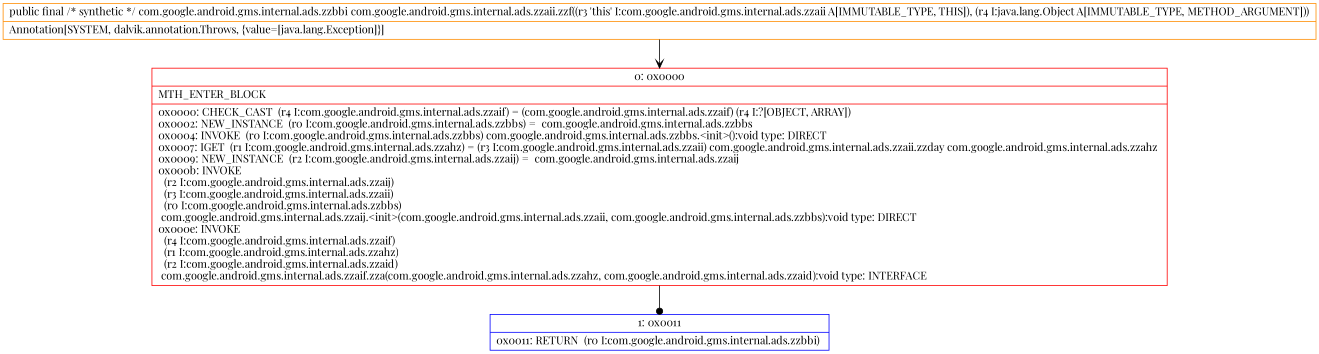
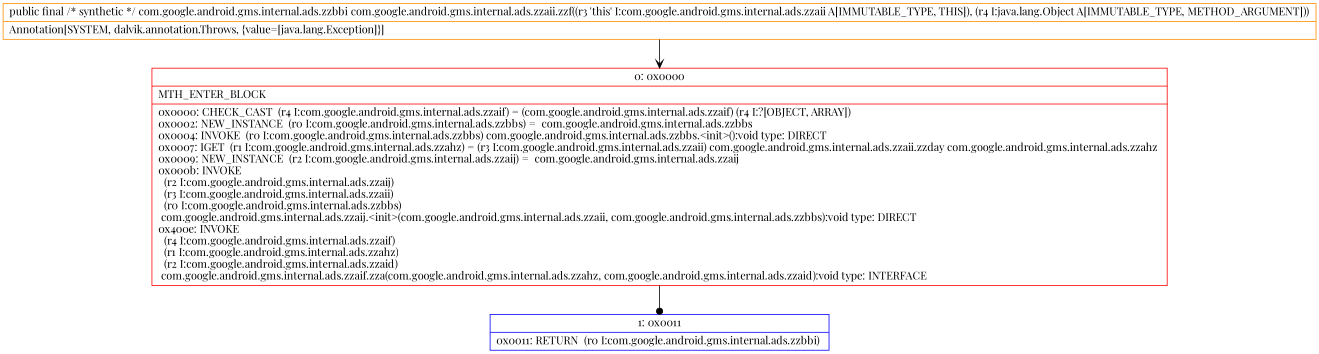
  digraph {
    fontname="Playfair Display"
    node [shape=record fontname="Playfair Display"]
    edge [fontname="Playfair Display"]
-   n1 [label="{0\:\ 0x0000|MTH_ENTER_BLOCK\l|0x0000: CHECK_CAST  (r4 I:com.google.android.gms.internal.ads.zzaif) = (com.google.android.gms.internal.ads.zzaif) (r4 I:?[OBJECT, ARRAY]) \l0x0002: NEW_INSTANCE  (r0 I:com.google.android.gms.internal.ads.zzbbs) =  com.google.android.gms.internal.ads.zzbbs \l0x0004: INVOKE  (r0 I:com.google.android.gms.internal.ads.zzbbs) com.google.android.gms.internal.ads.zzbbs.\<init\>():void type: DIRECT \l0x0007: IGET  (r1 I:com.google.android.gms.internal.ads.zzahz) = (r3 I:com.google.android.gms.internal.ads.zzaii) com.google.android.gms.internal.ads.zzaii.zzday com.google.android.gms.internal.ads.zzahz \l0x0009: NEW_INSTANCE  (r2 I:com.google.android.gms.internal.ads.zzaij) =  com.google.android.gms.internal.ads.zzaij \l0x000b: INVOKE  \l  (r2 I:com.google.android.gms.internal.ads.zzaij)\l  (r3 I:com.google.android.gms.internal.ads.zzaii)\l  (r0 I:com.google.android.gms.internal.ads.zzbbs)\l com.google.android.gms.internal.ads.zzaij.\<init\>(com.google.android.gms.internal.ads.zzaii, com.google.android.gms.internal.ads.zzbbs):void type: DIRECT \l0x000e: INVOKE  \l  (r4 I:com.google.android.gms.internal.ads.zzaif)\l  (r1 I:com.google.android.gms.internal.ads.zzahz)\l  (r2 I:com.google.android.gms.internal.ads.zzaid)\l com.google.android.gms.internal.ads.zzaif.zza(com.google.android.gms.internal.ads.zzahz, com.google.android.gms.internal.ads.zzaid):void type: INTERFACE \l}" color=red]
+   n1 [label="{0\:\ 0x0000|MTH_ENTER_BLOCK\l|0x0000: CHECK_CAST  (r4 I:com.google.android.gms.internal.ads.zzaif) = (com.google.android.gms.internal.ads.zzaif) (r4 I:?[OBJECT, ARRAY]) \l0x0002: NEW_INSTANCE  (r0 I:com.google.android.gms.internal.ads.zzbbs) =  com.google.android.gms.internal.ads.zzbbs \l0x0004: INVOKE  (r0 I:com.google.android.gms.internal.ads.zzbbs) com.google.android.gms.internal.ads.zzbbs.\<init\>():void type: DIRECT \l0x0007: IGET  (r1 I:com.google.android.gms.internal.ads.zzahz) = (r3 I:com.google.android.gms.internal.ads.zzaii) com.google.android.gms.internal.ads.zzaii.zzday com.google.android.gms.internal.ads.zzahz \l0x0009: NEW_INSTANCE  (r2 I:com.google.android.gms.internal.ads.zzaij) =  com.google.android.gms.internal.ads.zzaij \l0x000b: INVOKE  \l  (r2 I:com.google.android.gms.internal.ads.zzaij)\l  (r3 I:com.google.android.gms.internal.ads.zzaii)\l  (r0 I:com.google.android.gms.internal.ads.zzbbs)\l com.google.android.gms.internal.ads.zzaij.\<init\>(com.google.android.gms.internal.ads.zzaii, com.google.android.gms.internal.ads.zzbbs):void type: DIRECT \l0x400e: INVOKE  \l  (r4 I:com.google.android.gms.internal.ads.zzaif)\l  (r1 I:com.google.android.gms.internal.ads.zzahz)\l  (r2 I:com.google.android.gms.internal.ads.zzaid)\l com.google.android.gms.internal.ads.zzaif.zza(com.google.android.gms.internal.ads.zzahz, com.google.android.gms.internal.ads.zzaid):void type: INTERFACE \l}" color=red]
    n2 [label="{1\:\ 0x0011|0x0011: RETURN  (r0 I:com.google.android.gms.internal.ads.zzbbi) \l}" color=blue]
    n3 [label="{public final \/* synthetic *\/ com.google.android.gms.internal.ads.zzbbi com.google.android.gms.internal.ads.zzaii.zzf((r3 'this' I:com.google.android.gms.internal.ads.zzaii A[IMMUTABLE_TYPE, THIS]), (r4 I:java.lang.Object A[IMMUTABLE_TYPE, METHOD_ARGUMENT]))  | Annotation[SYSTEM, dalvik.annotation.Throws, \{value=[java.lang.Exception]\}]\l}" color=darkorange]
    n1 -> n2 [arrowhead=dot]
    n3 -> n1 [arrowhead=vee]
  }
